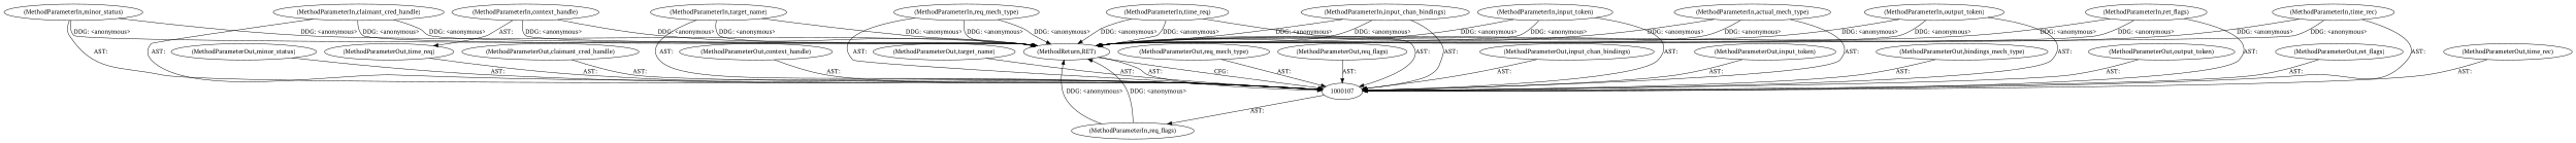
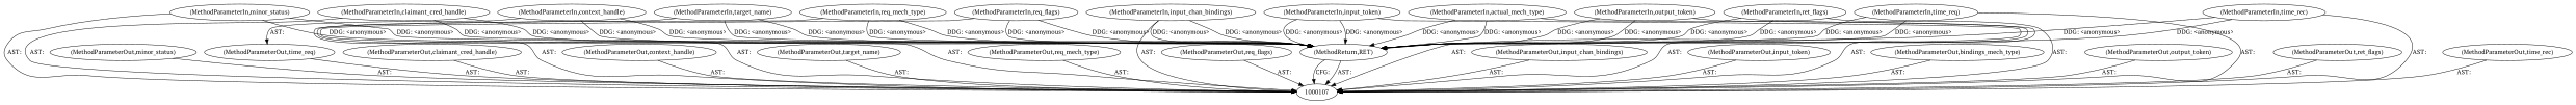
  digraph {
    fontname="PT Serif"
    node [fontname="PT Serif"]
    edge [fontname="PT Serif"]
    n1 [label="(MethodReturn,RET)"]
    1000107
    n3 [label="(MethodParameterIn,minor_status)"]
    n4 [label="(MethodParameterOut,minor_status)"]
    n5 [label="(MethodParameterIn,claimant_cred_handle)"]
    n6 [label="(MethodParameterOut,claimant_cred_handle)"]
    n7 [label="(MethodParameterIn,context_handle)"]
    n8 [label="(MethodParameterOut,time_req)"]
    n9 [label="(MethodParameterOut,context_handle)"]
    n10 [label="(MethodParameterIn,target_name)"]
    n11 [label="(MethodParameterOut,target_name)"]
    n12 [label="(MethodParameterIn,req_mech_type)"]
    n13 [label="(MethodParameterOut,req_mech_type)"]
    n14 [label="(MethodParameterIn,req_flags)"]
    n15 [label="(MethodParameterOut,req_flags)"]
    n16 [label="(MethodParameterIn,time_req)"]
    n17 [label="(MethodParameterIn,input_chan_bindings)"]
    n18 [label="(MethodParameterOut,input_chan_bindings)"]
    n19 [label="(MethodParameterIn,input_token)"]
    n20 [label="(MethodParameterOut,input_token)"]
    n21 [label="(MethodParameterIn,actual_mech_type)"]
    n22 [label="(MethodParameterOut,bindings_mech_type)"]
    n23 [label="(MethodParameterIn,output_token)"]
    n24 [label="(MethodParameterOut,output_token)"]
    n25 [label="(MethodParameterIn,ret_flags)"]
    n26 [label="(MethodParameterOut,ret_flags)"]
    n27 [label="(MethodParameterIn,time_rec)"]
    n28 [label="(MethodParameterOut,time_rec)"]
    n1 -> 1000107 [label="AST: "]
    n1 -> 1000107 [label="CFG: "]
    n3 -> n1 [label="DDG: <anonymous>"]
    n3 -> n1 [label="DDG: <anonymous>"]
    n3 -> 1000107 [label="AST: "]
    n4 -> 1000107 [label="AST: "]
    n5 -> n1 [label="DDG: <anonymous>"]
    n5 -> n1 [label="DDG: <anonymous>"]
    n5 -> 1000107 [label="AST: "]
    n6 -> 1000107 [label="AST: "]
    n7 -> n1 [label="DDG: <anonymous>"]
    n7 -> n1 [label="DDG: <anonymous>"]
    n7 -> n8 [label="AST: "]
    n8 -> 1000107 [label="AST: "]
    n9 -> 1000107 [label="AST: "]
    n10 -> n1 [label="DDG: <anonymous>"]
    n10 -> n1 [label="DDG: <anonymous>"]
    n10 -> 1000107 [label="AST: "]
    n11 -> 1000107 [label="AST: "]
    n12 -> n1 [label="DDG: <anonymous>"]
    n12 -> n1 [label="DDG: <anonymous>"]
    n12 -> 1000107 [label="AST: "]
    n13 -> 1000107 [label="AST: "]
    n14 -> n1 [label="DDG: <anonymous>"]
    n14 -> n1 [label="DDG: <anonymous>"]
-   1000107 -> n14 [label="AST: "]
+   n14 -> 1000107 [label="AST: "]
    n15 -> 1000107 [label="AST: "]
    n16 -> n1 [label="DDG: <anonymous>"]
    n16 -> n1 [label="DDG: <anonymous>"]
    n16 -> 1000107 [label="AST: "]
    n17 -> n1 [label="DDG: <anonymous>"]
    n17 -> n1 [label="DDG: <anonymous>"]
    n17 -> 1000107 [label="AST: "]
    n18 -> 1000107 [label="AST: "]
    n19 -> n1 [label="DDG: <anonymous>"]
    n19 -> n1 [label="DDG: <anonymous>"]
    n19 -> 1000107 [label="AST: "]
    n20 -> 1000107 [label="AST: "]
    n21 -> n1 [label="DDG: <anonymous>"]
    n21 -> n1 [label="DDG: <anonymous>"]
    n21 -> 1000107 [label="AST: "]
    n22 -> 1000107 [label="AST: "]
    n23 -> n1 [label="DDG: <anonymous>"]
    n23 -> n1 [label="DDG: <anonymous>"]
    n23 -> 1000107 [label="AST: "]
    n24 -> 1000107 [label="AST: "]
    n25 -> n1 [label="DDG: <anonymous>"]
    n25 -> n1 [label="DDG: <anonymous>"]
    n25 -> 1000107 [label="AST: "]
    n26 -> 1000107 [label="AST: "]
    n27 -> n1 [label="DDG: <anonymous>"]
    n27 -> n1 [label="DDG: <anonymous>"]
    n27 -> 1000107 [label="AST: "]
    n28 -> 1000107 [label="AST: "]
  }
